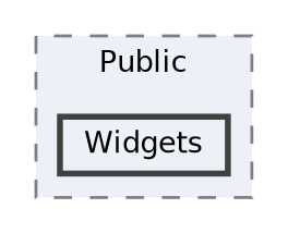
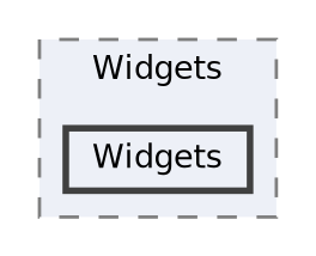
  digraph {
    compound=true
    n1 [color=grey25 fillcolor="#edf0f7" fontname=Helvetica fontsize=10 height=0.2 label=Widgets shape=box style="filled,bold" width=0.4]
    subgraph cluster_1 {
      bgcolor="#edf0f7"
      fontname=Helvetica
      fontsize=10
-     label=Public
+     label=Widgets
      pencolor=grey50
      style="filled,dashed"
      n1
    }
  }
